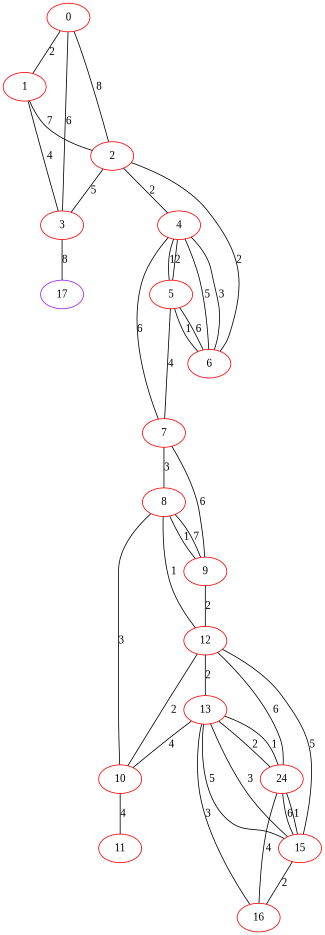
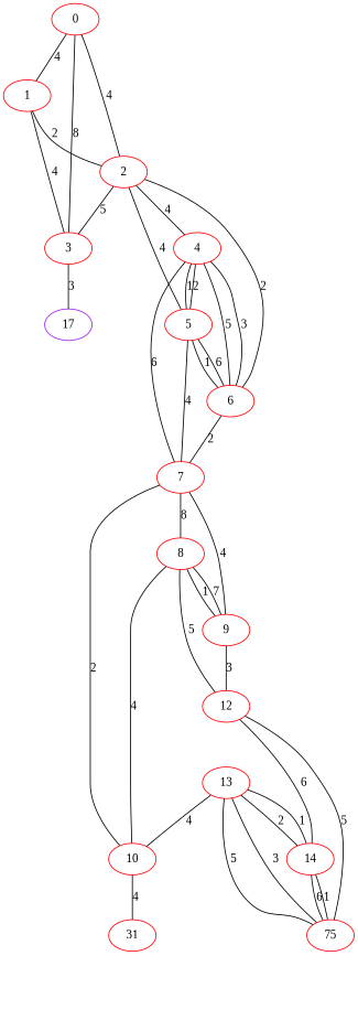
  graph {
    fontname="Liberation Serif"
    node [color=red fontname="Liberation Serif" weight=1]
    edge [fontname="Liberation Serif"]
    0
    1
    2
    3
    4
    5
    6
    17 [color=purple weight=4]
    7
    8
    9
    10
    12
-   11
+   11 [label=31]
    13
-   14 [label=24]
-   15
-   16
-   0 -- 1 [label=2]
-   0 -- 2 [label=8]
-   0 -- 3 [label=6]
-   1 -- 2 [label=7]
+   14
+   15 [label=75]
+   0 -- 1 [label=4]
+   0 -- 2 [label=4]
+   0 -- 3 [label=8]
+   1 -- 2 [label=2]
    1 -- 3 [label=4]
    2 -- 3 [label=5]
-   2 -- 4 [label=2]
+   2 -- 4 [label=4]
+   2 -- 5 [label=4]
    2 -- 6 [label=2]
-   3 -- 17 [label=8]
+   3 -- 17 [label=3]
    4 -- 5 [label=1]
    4 -- 5 [label=2]
    4 -- 6 [label=5]
    4 -- 6 [label=3]
    4 -- 7 [label=6]
    5 -- 6 [label=6]
    5 -- 6 [label=1]
    5 -- 7 [label=4]
-   7 -- 8 [label=3]
-   7 -- 9 [label=6]
+   6 -- 7 [label=2]
+   7 -- 8 [label=8]
+   7 -- 9 [label=4]
    8 -- 9 [label=1]
    8 -- 9 [label=7]
-   8 -- 10 [label=3]
-   8 -- 12 [label=1]
-   9 -- 12 [label=2]
-   10 -- 12 [label=2]
+   8 -- 10 [label=4]
+   8 -- 12 [label=5]
+   9 -- 12 [label=3]
+   10 -- 7 [label=2]
    10 -- 11 [label=4]
-   12 -- 13 [label=2]
    12 -- 14 [label=6]
    12 -- 15 [label=5]
    13 -- 10 [label=4]
    13 -- 14 [label=1]
    13 -- 14 [label=2]
    13 -- 15 [label=5]
    13 -- 15 [label=3]
-   13 -- 16 [label=3]
    14 -- 15 [label=6]
    14 -- 15 [label=1]
-   14 -- 16 [label=4]
-   15 -- 16 [label=2]
  }
